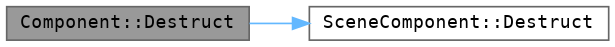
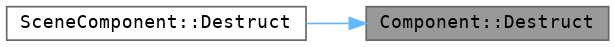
  digraph {
    rankdir=RL
    node [fontname=Consolas fontsize=11 shape=box style=filled]
    n1 [color=gray40 fillcolor=grey60 fontcolor=black height=0.2 label="Component::Destruct" width=0.4]
    n2 [color=grey40 fillcolor=white height=0.2 label="SceneComponent::Destruct" width=0.4]
-   n2 -> n1 [color=steelblue1 dir=back fontname=Consolas fontsize=11 labelfontname=Helvetica labelfontsize=10 style=solid]
+   n1 -> n2 [color=steelblue1 dir=back fontname=Consolas fontsize=11 labelfontname=Helvetica labelfontsize=10 style=solid]
  }
